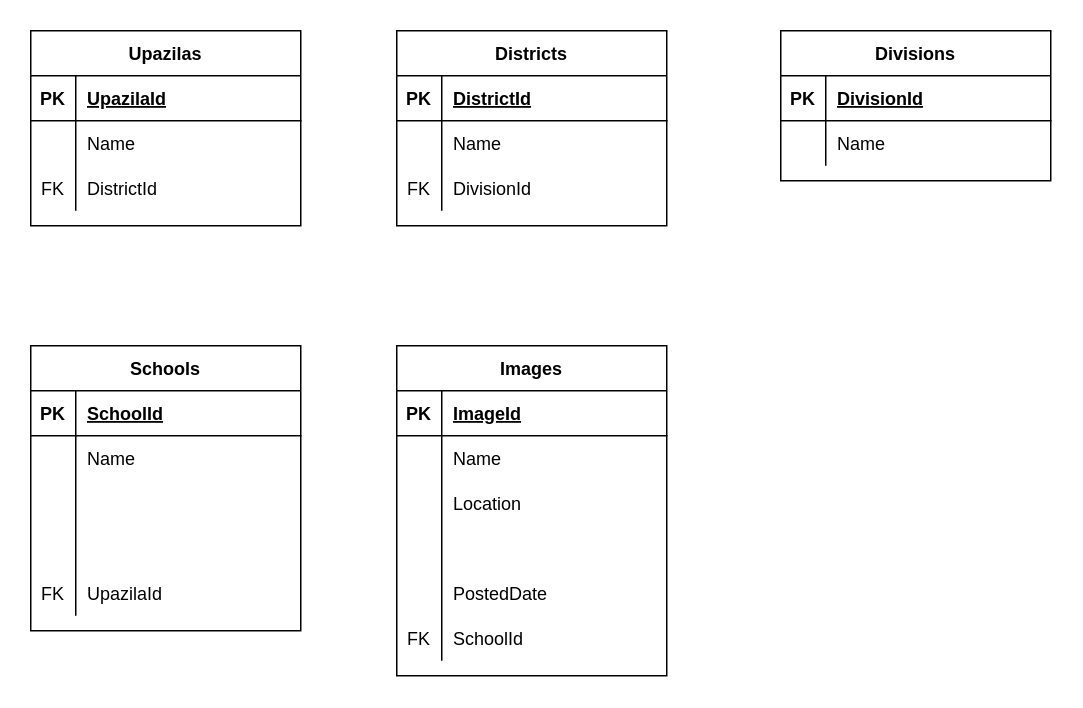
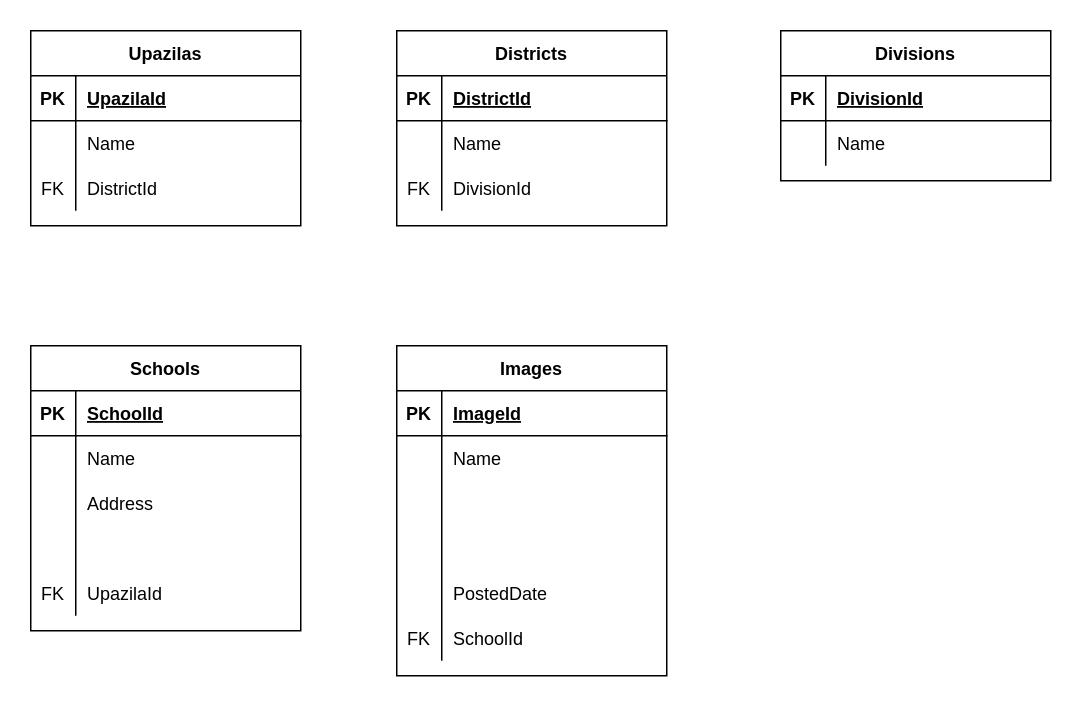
  <mxCell id="0" />
  <mxCell id="1" parent="0" />
  <mxCell id="2" value="Upazilas" style="shape=table;startSize=30;container=1;collapsible=1;childLayout=tableLayout;fixedRows=1;rowLines=0;fontStyle=1;align=center;resizeLast=1;" vertex="1" parent="1"><mxGeometry x="20" y="20" width="180" height="130" as="geometry" /></mxCell>
  <mxCell id="3" value="" style="shape=partialRectangle;collapsible=0;dropTarget=0;pointerEvents=0;fillColor=none;top=0;left=0;bottom=1;right=0;points=[[0,0.5],[1,0.5]];portConstraint=eastwest;" vertex="1" parent="2"><mxGeometry y="30" width="180" height="30" as="geometry" /></mxCell>
  <mxCell id="4" value="PK" style="shape=partialRectangle;connectable=0;fillColor=none;top=0;left=0;bottom=0;right=0;fontStyle=1;overflow=hidden;" vertex="1" parent="3"><mxGeometry width="30" height="30" as="geometry" /></mxCell>
  <mxCell id="5" value="UpazilaId" style="shape=partialRectangle;connectable=0;fillColor=none;top=0;left=0;bottom=0;right=0;align=left;spacingLeft=6;fontStyle=5;overflow=hidden;" vertex="1" parent="3"><mxGeometry x="30" width="150" height="30" as="geometry" /></mxCell>
  <mxCell id="6" value="" style="shape=partialRectangle;collapsible=0;dropTarget=0;pointerEvents=0;fillColor=none;top=0;left=0;bottom=0;right=0;points=[[0,0.5],[1,0.5]];portConstraint=eastwest;" vertex="1" parent="2"><mxGeometry y="60" width="180" height="30" as="geometry" /></mxCell>
  <mxCell id="7" value="" style="shape=partialRectangle;connectable=0;fillColor=none;top=0;left=0;bottom=0;right=0;editable=1;overflow=hidden;" vertex="1" parent="6"><mxGeometry width="30" height="30" as="geometry" /></mxCell>
  <mxCell id="8" value="Name" style="shape=partialRectangle;connectable=0;fillColor=none;top=0;left=0;bottom=0;right=0;align=left;spacingLeft=6;overflow=hidden;" vertex="1" parent="6"><mxGeometry x="30" width="150" height="30" as="geometry" /></mxCell>
  <mxCell id="9" style="shape=partialRectangle;collapsible=0;dropTarget=0;pointerEvents=0;fillColor=none;top=0;left=0;bottom=0;right=0;points=[[0,0.5],[1,0.5]];portConstraint=eastwest;" vertex="1" parent="2"><mxGeometry y="90" width="180" height="30" as="geometry" /></mxCell>
  <mxCell id="10" value="FK" style="shape=partialRectangle;connectable=0;fillColor=none;top=0;left=0;bottom=0;right=0;editable=1;overflow=hidden;" vertex="1" parent="9"><mxGeometry width="30" height="30" as="geometry" /></mxCell>
  <mxCell id="11" value="DistrictId" style="shape=partialRectangle;connectable=0;fillColor=none;top=0;left=0;bottom=0;right=0;align=left;spacingLeft=6;overflow=hidden;" vertex="1" parent="9"><mxGeometry x="30" width="150" height="30" as="geometry" /></mxCell>
  <mxCell id="12" value="Districts" style="shape=table;startSize=30;container=1;collapsible=1;childLayout=tableLayout;fixedRows=1;rowLines=0;fontStyle=1;align=center;resizeLast=1;" vertex="1" parent="1"><mxGeometry x="264" y="20" width="180" height="130" as="geometry" /></mxCell>
  <mxCell id="13" value="" style="shape=partialRectangle;collapsible=0;dropTarget=0;pointerEvents=0;fillColor=none;top=0;left=0;bottom=1;right=0;points=[[0,0.5],[1,0.5]];portConstraint=eastwest;" vertex="1" parent="12"><mxGeometry y="30" width="180" height="30" as="geometry" /></mxCell>
  <mxCell id="14" value="PK" style="shape=partialRectangle;connectable=0;fillColor=none;top=0;left=0;bottom=0;right=0;fontStyle=1;overflow=hidden;" vertex="1" parent="13"><mxGeometry width="30" height="30" as="geometry" /></mxCell>
  <mxCell id="15" value="DistrictId" style="shape=partialRectangle;connectable=0;fillColor=none;top=0;left=0;bottom=0;right=0;align=left;spacingLeft=6;fontStyle=5;overflow=hidden;" vertex="1" parent="13"><mxGeometry x="30" width="150" height="30" as="geometry" /></mxCell>
  <mxCell id="16" value="" style="shape=partialRectangle;collapsible=0;dropTarget=0;pointerEvents=0;fillColor=none;top=0;left=0;bottom=0;right=0;points=[[0,0.5],[1,0.5]];portConstraint=eastwest;" vertex="1" parent="12"><mxGeometry y="60" width="180" height="30" as="geometry" /></mxCell>
  <mxCell id="17" value="" style="shape=partialRectangle;connectable=0;fillColor=none;top=0;left=0;bottom=0;right=0;editable=1;overflow=hidden;" vertex="1" parent="16"><mxGeometry width="30" height="30" as="geometry" /></mxCell>
  <mxCell id="18" value="Name" style="shape=partialRectangle;connectable=0;fillColor=none;top=0;left=0;bottom=0;right=0;align=left;spacingLeft=6;overflow=hidden;" vertex="1" parent="16"><mxGeometry x="30" width="150" height="30" as="geometry" /></mxCell>
  <mxCell id="19" style="shape=partialRectangle;collapsible=0;dropTarget=0;pointerEvents=0;fillColor=none;top=0;left=0;bottom=0;right=0;points=[[0,0.5],[1,0.5]];portConstraint=eastwest;" vertex="1" parent="12"><mxGeometry y="90" width="180" height="30" as="geometry" /></mxCell>
  <mxCell id="20" value="FK" style="shape=partialRectangle;connectable=0;fillColor=none;top=0;left=0;bottom=0;right=0;editable=1;overflow=hidden;" vertex="1" parent="19"><mxGeometry width="30" height="30" as="geometry" /></mxCell>
  <mxCell id="21" value="DivisionId" style="shape=partialRectangle;connectable=0;fillColor=none;top=0;left=0;bottom=0;right=0;align=left;spacingLeft=6;overflow=hidden;" vertex="1" parent="19"><mxGeometry x="30" width="150" height="30" as="geometry" /></mxCell>
  <mxCell id="22" value="Divisions" style="shape=table;startSize=30;container=1;collapsible=1;childLayout=tableLayout;fixedRows=1;rowLines=0;fontStyle=1;align=center;resizeLast=1;" vertex="1" parent="1"><mxGeometry x="520" y="20" width="180" height="100" as="geometry" /></mxCell>
  <mxCell id="23" value="" style="shape=partialRectangle;collapsible=0;dropTarget=0;pointerEvents=0;fillColor=none;top=0;left=0;bottom=1;right=0;points=[[0,0.5],[1,0.5]];portConstraint=eastwest;" vertex="1" parent="22"><mxGeometry y="30" width="180" height="30" as="geometry" /></mxCell>
  <mxCell id="24" value="PK" style="shape=partialRectangle;connectable=0;fillColor=none;top=0;left=0;bottom=0;right=0;fontStyle=1;overflow=hidden;" vertex="1" parent="23"><mxGeometry width="30" height="30" as="geometry" /></mxCell>
  <mxCell id="25" value="DivisionId" style="shape=partialRectangle;connectable=0;fillColor=none;top=0;left=0;bottom=0;right=0;align=left;spacingLeft=6;fontStyle=5;overflow=hidden;" vertex="1" parent="23"><mxGeometry x="30" width="150" height="30" as="geometry" /></mxCell>
  <mxCell id="26" value="" style="shape=partialRectangle;collapsible=0;dropTarget=0;pointerEvents=0;fillColor=none;top=0;left=0;bottom=0;right=0;points=[[0,0.5],[1,0.5]];portConstraint=eastwest;" vertex="1" parent="22"><mxGeometry y="60" width="180" height="30" as="geometry" /></mxCell>
  <mxCell id="27" value="" style="shape=partialRectangle;connectable=0;fillColor=none;top=0;left=0;bottom=0;right=0;editable=1;overflow=hidden;" vertex="1" parent="26"><mxGeometry width="30" height="30" as="geometry" /></mxCell>
  <mxCell id="28" value="Name" style="shape=partialRectangle;connectable=0;fillColor=none;top=0;left=0;bottom=0;right=0;align=left;spacingLeft=6;overflow=hidden;" vertex="1" parent="26"><mxGeometry x="30" width="150" height="30" as="geometry" /></mxCell>
  <mxCell id="29" value="Schools" style="shape=table;startSize=30;container=1;collapsible=1;childLayout=tableLayout;fixedRows=1;rowLines=0;fontStyle=1;align=center;resizeLast=1;" vertex="1" parent="1"><mxGeometry x="20" y="230" width="180" height="190" as="geometry" /></mxCell>
  <mxCell id="30" value="" style="shape=partialRectangle;collapsible=0;dropTarget=0;pointerEvents=0;fillColor=none;top=0;left=0;bottom=1;right=0;points=[[0,0.5],[1,0.5]];portConstraint=eastwest;" vertex="1" parent="29"><mxGeometry y="30" width="180" height="30" as="geometry" /></mxCell>
  <mxCell id="31" value="PK" style="shape=partialRectangle;connectable=0;fillColor=none;top=0;left=0;bottom=0;right=0;fontStyle=1;overflow=hidden;" vertex="1" parent="30"><mxGeometry width="30" height="30" as="geometry" /></mxCell>
  <mxCell id="32" value="SchoolId" style="shape=partialRectangle;connectable=0;fillColor=none;top=0;left=0;bottom=0;right=0;align=left;spacingLeft=6;fontStyle=5;overflow=hidden;" vertex="1" parent="30"><mxGeometry x="30" width="150" height="30" as="geometry" /></mxCell>
  <mxCell id="33" value="" style="shape=partialRectangle;collapsible=0;dropTarget=0;pointerEvents=0;fillColor=none;top=0;left=0;bottom=0;right=0;points=[[0,0.5],[1,0.5]];portConstraint=eastwest;" vertex="1" parent="29"><mxGeometry y="60" width="180" height="30" as="geometry" /></mxCell>
  <mxCell id="34" value="" style="shape=partialRectangle;connectable=0;fillColor=none;top=0;left=0;bottom=0;right=0;editable=1;overflow=hidden;" vertex="1" parent="33"><mxGeometry width="30" height="30" as="geometry" /></mxCell>
  <mxCell id="35" value="Name" style="shape=partialRectangle;connectable=0;fillColor=none;top=0;left=0;bottom=0;right=0;align=left;spacingLeft=6;overflow=hidden;" vertex="1" parent="33"><mxGeometry x="30" width="150" height="30" as="geometry" /></mxCell>
  <mxCell id="36" style="shape=partialRectangle;collapsible=0;dropTarget=0;pointerEvents=0;fillColor=none;top=0;left=0;bottom=0;right=0;points=[[0,0.5],[1,0.5]];portConstraint=eastwest;" vertex="1" parent="29"><mxGeometry y="90" width="180" height="30" as="geometry" /></mxCell>
  <mxCell id="37" style="shape=partialRectangle;connectable=0;fillColor=none;top=0;left=0;bottom=0;right=0;editable=1;overflow=hidden;" vertex="1" parent="36"><mxGeometry width="30" height="30" as="geometry" /></mxCell>
+ <mxCell id="38" value="Address" style="shape=partialRectangle;connectable=0;fillColor=none;top=0;left=0;bottom=0;right=0;align=left;spacingLeft=6;overflow=hidden;" vertex="1" parent="36"><mxGeometry x="30" width="150" height="30" as="geometry" /></mxCell>
  <mxCell id="39" style="shape=partialRectangle;collapsible=0;dropTarget=0;pointerEvents=0;fillColor=none;top=0;left=0;bottom=0;right=0;points=[[0,0.5],[1,0.5]];portConstraint=eastwest;" vertex="1" parent="29"><mxGeometry y="120" width="180" height="30" as="geometry" /></mxCell>
  <mxCell id="40" style="shape=partialRectangle;connectable=0;fillColor=none;top=0;left=0;bottom=0;right=0;editable=1;overflow=hidden;" vertex="1" parent="39"><mxGeometry width="30" height="30" as="geometry" /></mxCell>
  <mxCell id="41" style="shape=partialRectangle;collapsible=0;dropTarget=0;pointerEvents=0;fillColor=none;top=0;left=0;bottom=0;right=0;points=[[0,0.5],[1,0.5]];portConstraint=eastwest;" vertex="1" parent="29"><mxGeometry y="150" width="180" height="30" as="geometry" /></mxCell>
  <mxCell id="42" value="FK" style="shape=partialRectangle;connectable=0;fillColor=none;top=0;left=0;bottom=0;right=0;editable=1;overflow=hidden;" vertex="1" parent="41"><mxGeometry width="30" height="30" as="geometry" /></mxCell>
  <mxCell id="43" value="UpazilaId" style="shape=partialRectangle;connectable=0;fillColor=none;top=0;left=0;bottom=0;right=0;align=left;spacingLeft=6;overflow=hidden;" vertex="1" parent="41"><mxGeometry x="30" width="150" height="30" as="geometry" /></mxCell>
  <mxCell id="44" value="Images" style="shape=table;startSize=30;container=1;collapsible=1;childLayout=tableLayout;fixedRows=1;rowLines=0;fontStyle=1;align=center;resizeLast=1;" vertex="1" parent="1"><mxGeometry x="264" y="230" width="180" height="220" as="geometry" /></mxCell>
  <mxCell id="45" value="" style="shape=partialRectangle;collapsible=0;dropTarget=0;pointerEvents=0;fillColor=none;top=0;left=0;bottom=1;right=0;points=[[0,0.5],[1,0.5]];portConstraint=eastwest;" vertex="1" parent="44"><mxGeometry y="30" width="180" height="30" as="geometry" /></mxCell>
  <mxCell id="46" value="PK" style="shape=partialRectangle;connectable=0;fillColor=none;top=0;left=0;bottom=0;right=0;fontStyle=1;overflow=hidden;" vertex="1" parent="45"><mxGeometry width="30" height="30" as="geometry" /></mxCell>
  <mxCell id="47" value="ImageId" style="shape=partialRectangle;connectable=0;fillColor=none;top=0;left=0;bottom=0;right=0;align=left;spacingLeft=6;fontStyle=5;overflow=hidden;" vertex="1" parent="45"><mxGeometry x="30" width="150" height="30" as="geometry" /></mxCell>
  <mxCell id="48" value="" style="shape=partialRectangle;collapsible=0;dropTarget=0;pointerEvents=0;fillColor=none;top=0;left=0;bottom=0;right=0;points=[[0,0.5],[1,0.5]];portConstraint=eastwest;" vertex="1" parent="44"><mxGeometry y="60" width="180" height="30" as="geometry" /></mxCell>
  <mxCell id="49" value="" style="shape=partialRectangle;connectable=0;fillColor=none;top=0;left=0;bottom=0;right=0;editable=1;overflow=hidden;" vertex="1" parent="48"><mxGeometry width="30" height="30" as="geometry" /></mxCell>
  <mxCell id="50" value="Name" style="shape=partialRectangle;connectable=0;fillColor=none;top=0;left=0;bottom=0;right=0;align=left;spacingLeft=6;overflow=hidden;" vertex="1" parent="48"><mxGeometry x="30" width="150" height="30" as="geometry" /></mxCell>
  <mxCell id="51" style="shape=partialRectangle;collapsible=0;dropTarget=0;pointerEvents=0;fillColor=none;top=0;left=0;bottom=0;right=0;points=[[0,0.5],[1,0.5]];portConstraint=eastwest;" vertex="1" parent="44"><mxGeometry y="90" width="180" height="30" as="geometry" /></mxCell>
  <mxCell id="52" style="shape=partialRectangle;connectable=0;fillColor=none;top=0;left=0;bottom=0;right=0;editable=1;overflow=hidden;" vertex="1" parent="51"><mxGeometry width="30" height="30" as="geometry" /></mxCell>
- <mxCell id="53" value="Location" style="shape=partialRectangle;connectable=0;fillColor=none;top=0;left=0;bottom=0;right=0;align=left;spacingLeft=6;overflow=hidden;" vertex="1" parent="51"><mxGeometry x="30" width="150" height="30" as="geometry" /></mxCell>
  <mxCell id="54" style="shape=partialRectangle;collapsible=0;dropTarget=0;pointerEvents=0;fillColor=none;top=0;left=0;bottom=0;right=0;points=[[0,0.5],[1,0.5]];portConstraint=eastwest;" vertex="1" parent="44"><mxGeometry y="120" width="180" height="30" as="geometry" /></mxCell>
  <mxCell id="55" style="shape=partialRectangle;connectable=0;fillColor=none;top=0;left=0;bottom=0;right=0;editable=1;overflow=hidden;" vertex="1" parent="54"><mxGeometry width="30" height="30" as="geometry" /></mxCell>
  <mxCell id="56" style="shape=partialRectangle;collapsible=0;dropTarget=0;pointerEvents=0;fillColor=none;top=0;left=0;bottom=0;right=0;points=[[0,0.5],[1,0.5]];portConstraint=eastwest;" vertex="1" parent="44"><mxGeometry y="150" width="180" height="30" as="geometry" /></mxCell>
  <mxCell id="57" style="shape=partialRectangle;connectable=0;fillColor=none;top=0;left=0;bottom=0;right=0;editable=1;overflow=hidden;" vertex="1" parent="56"><mxGeometry width="30" height="30" as="geometry" /></mxCell>
  <mxCell id="58" value="PostedDate" style="shape=partialRectangle;connectable=0;fillColor=none;top=0;left=0;bottom=0;right=0;align=left;spacingLeft=6;overflow=hidden;" vertex="1" parent="56"><mxGeometry x="30" width="150" height="30" as="geometry" /></mxCell>
  <mxCell id="59" style="shape=partialRectangle;collapsible=0;dropTarget=0;pointerEvents=0;fillColor=none;top=0;left=0;bottom=0;right=0;points=[[0,0.5],[1,0.5]];portConstraint=eastwest;" vertex="1" parent="44"><mxGeometry y="180" width="180" height="30" as="geometry" /></mxCell>
  <mxCell id="60" value="FK" style="shape=partialRectangle;connectable=0;fillColor=none;top=0;left=0;bottom=0;right=0;editable=1;overflow=hidden;" vertex="1" parent="59"><mxGeometry width="30" height="30" as="geometry" /></mxCell>
  <mxCell id="61" value="SchoolId" style="shape=partialRectangle;connectable=0;fillColor=none;top=0;left=0;bottom=0;right=0;align=left;spacingLeft=6;overflow=hidden;" vertex="1" parent="59"><mxGeometry x="30" width="150" height="30" as="geometry" /></mxCell>
